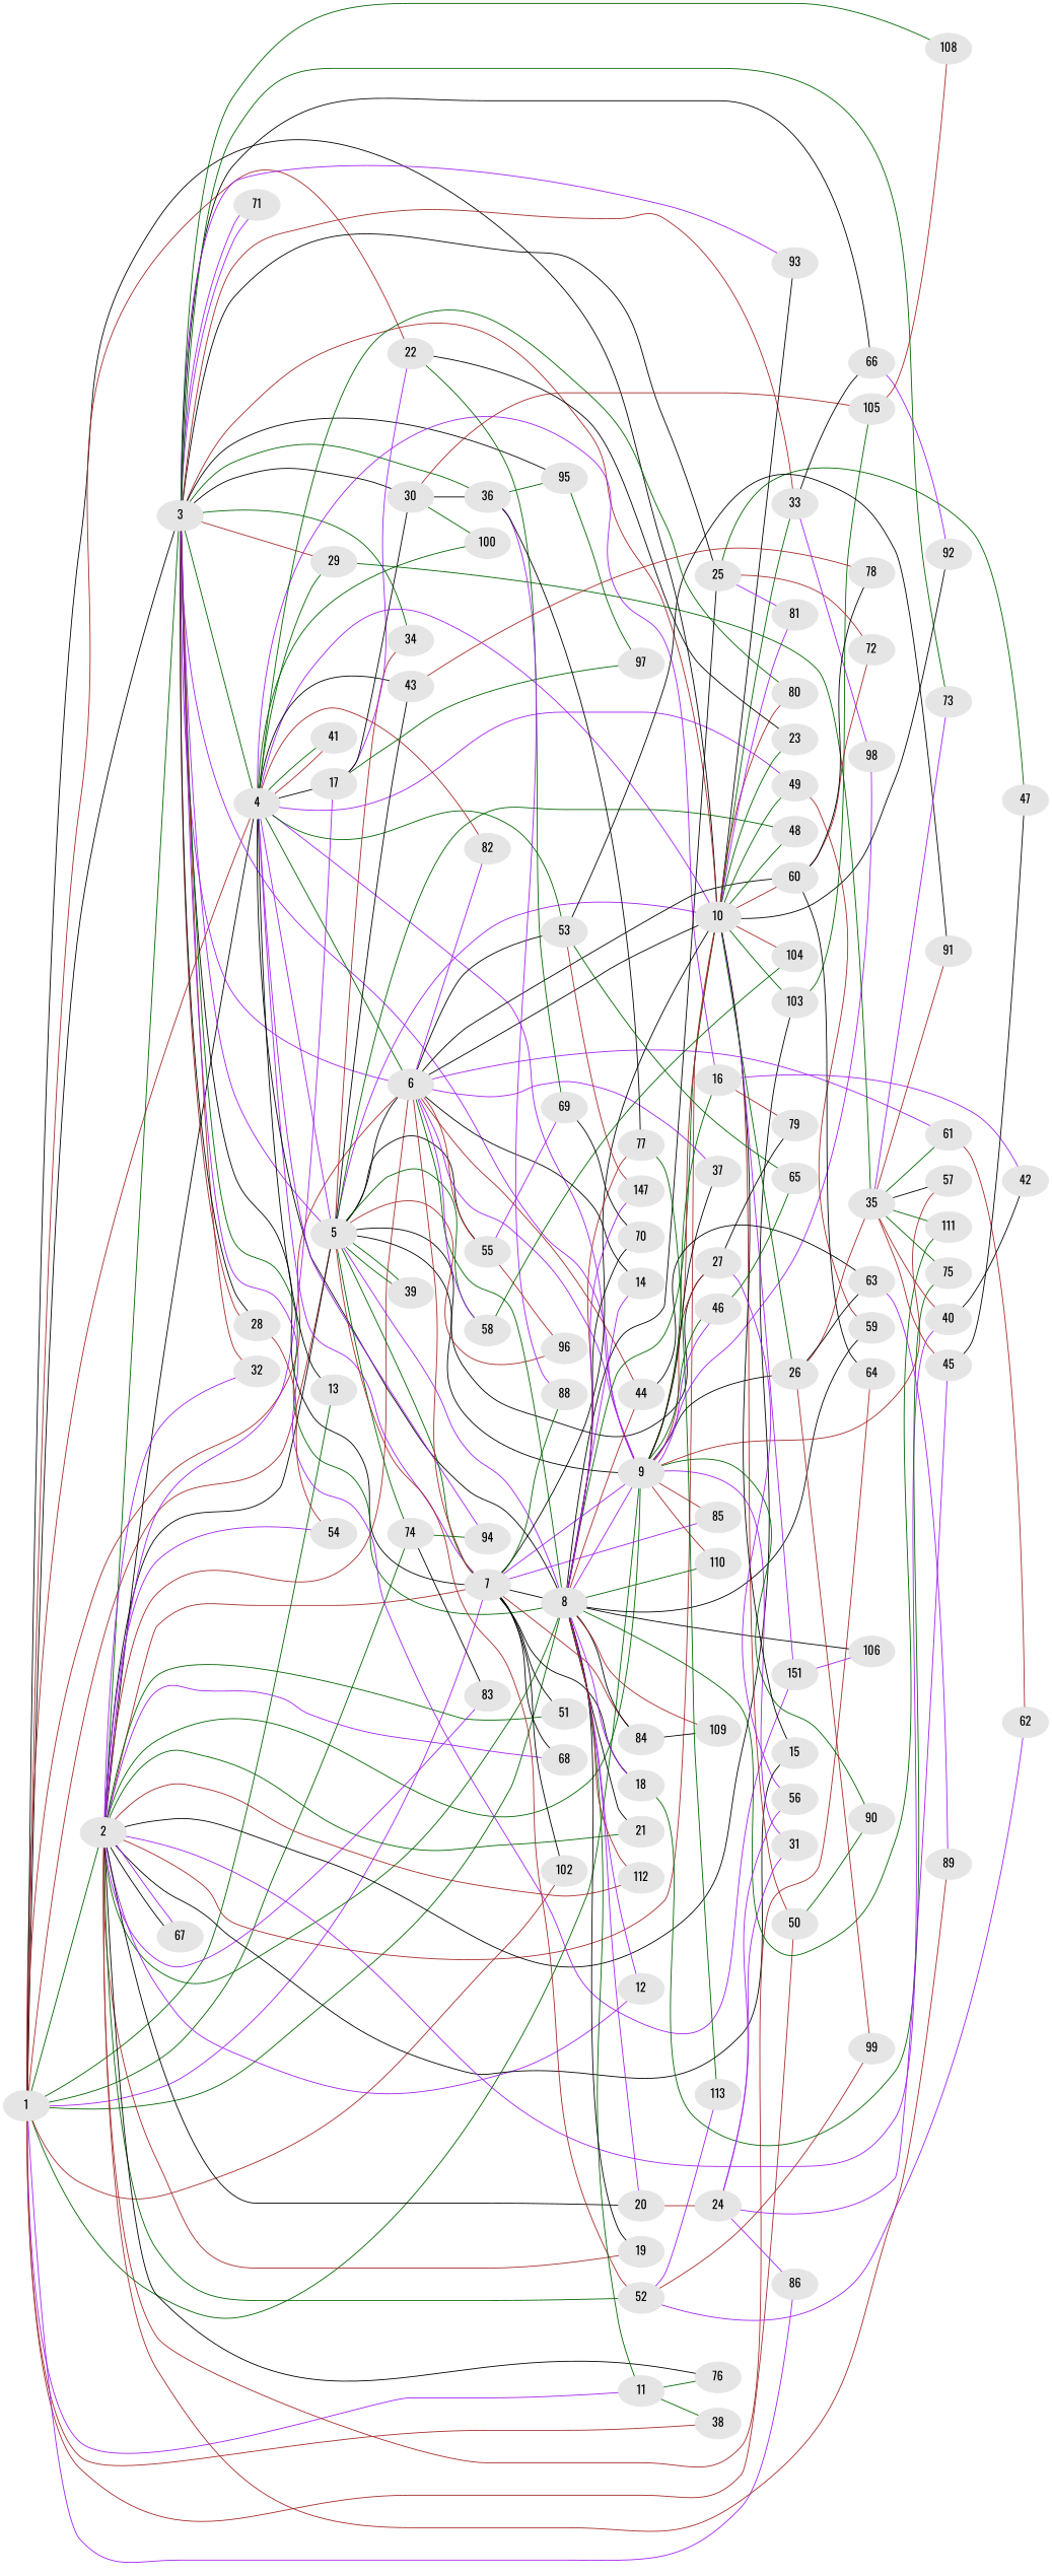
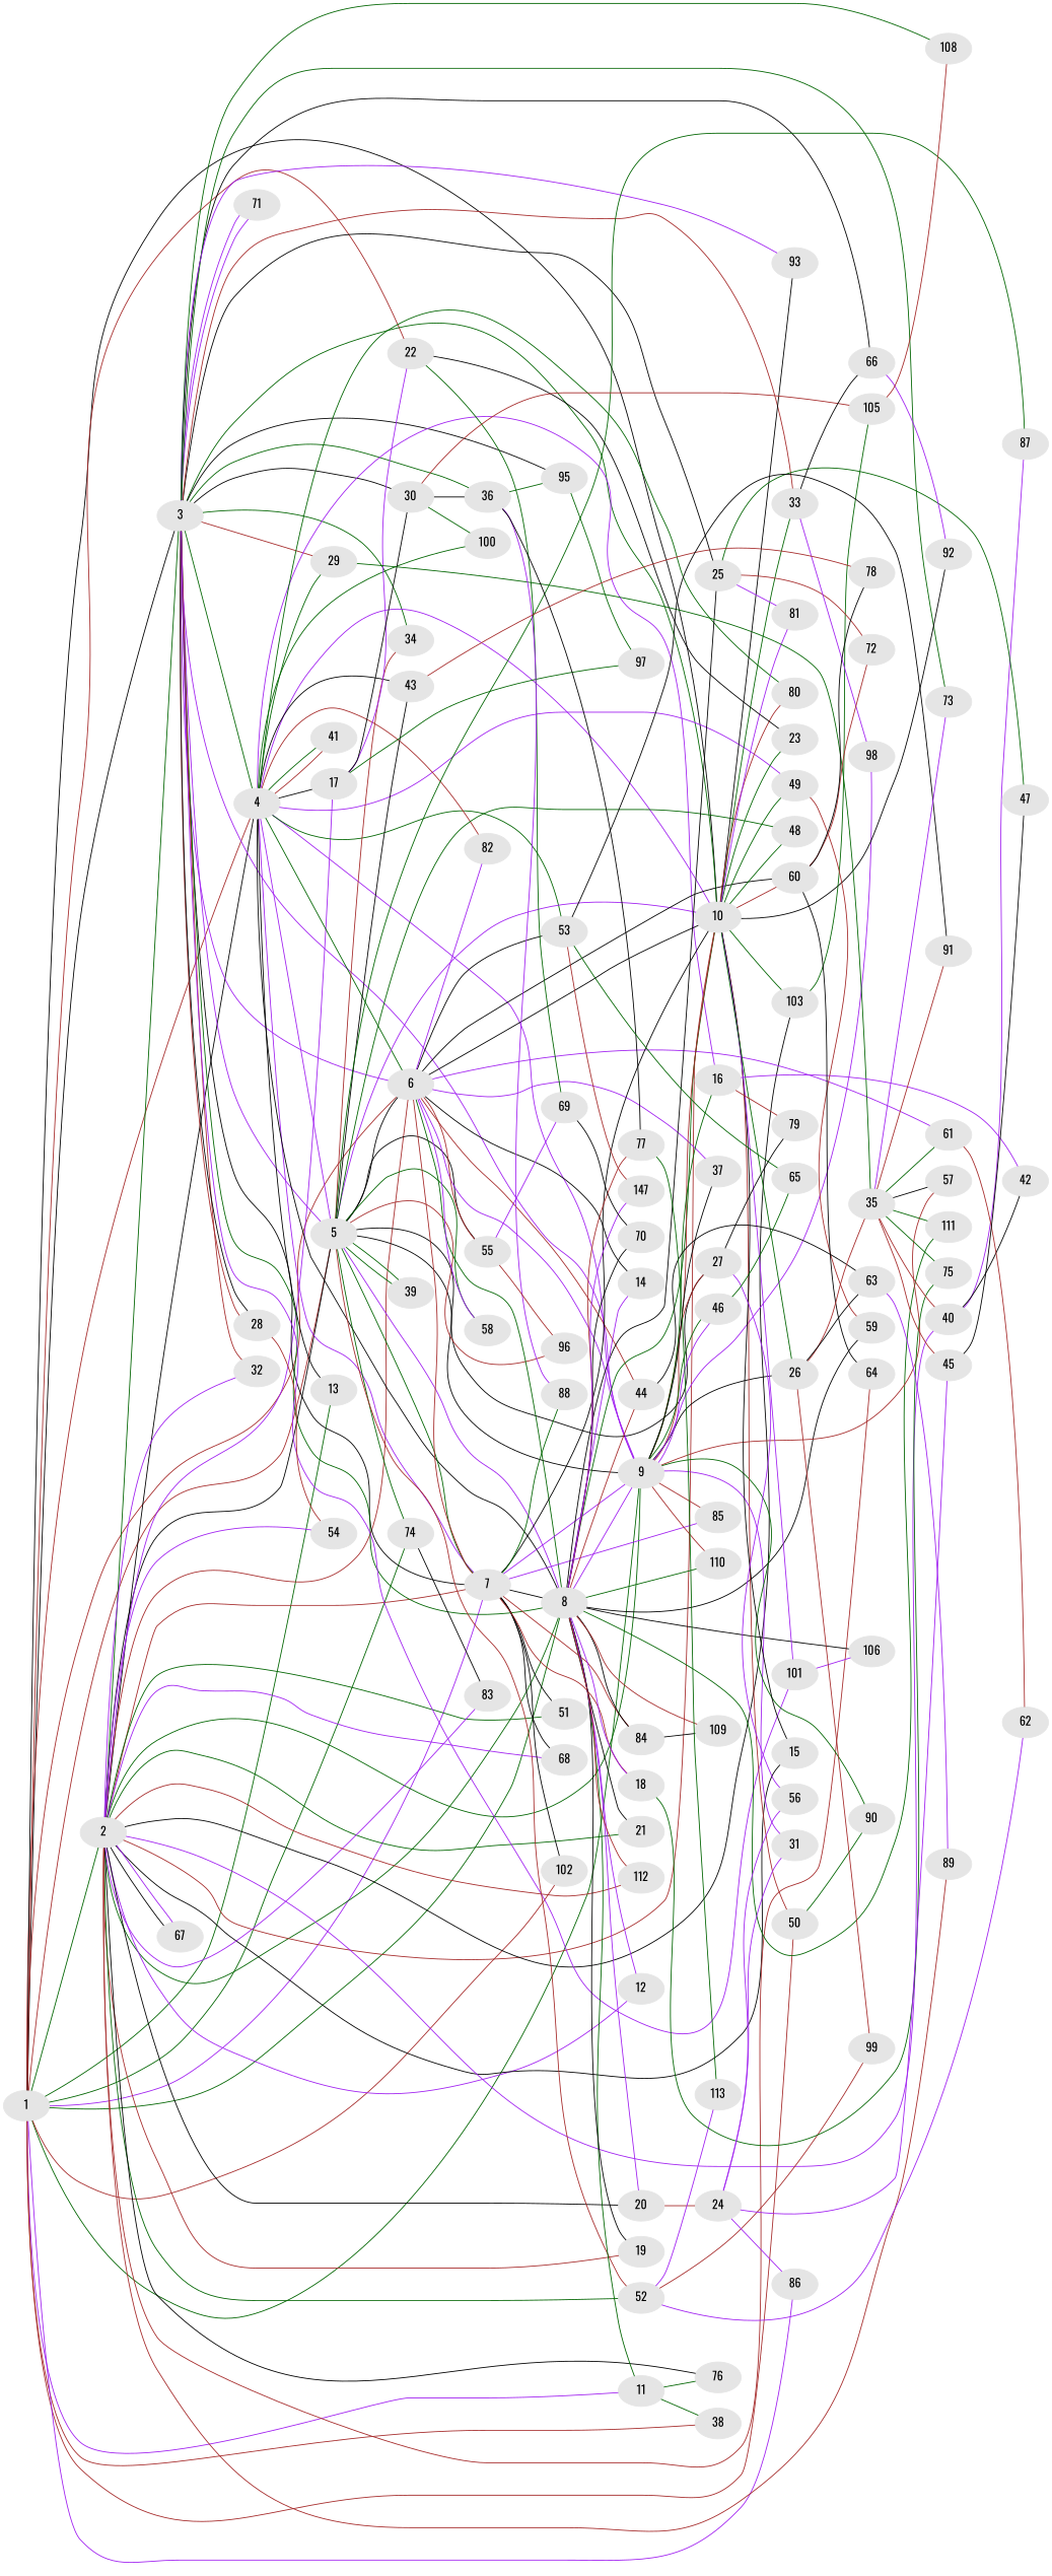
  graph {
    fontname=Oswald
    rankdir=LR
    node [color=gray90 fontname=Oswald style=filled]
    edge [color=darkgreen fontname=Oswald]
    1
    2
    3
    4
    5
    6
    7
    8
    9
    10
    11
    13
    22
    38
    50
    74
    86
    102
    12
    15
    17
    19
    20
    21
    32
    40
    51
    52
    54
    64
    67
    68
    76
    83
    89
    103
    112
    25
    28
    29
    30
    33
    34
    36
    66
    71
    73
    93
    95
-   101 [label=151]
+   101
    108
    16
    41
    43
    49
    53
    80
    82
-   94
    100
    27
    39
    48
    55
    58
+   87
    96
    14
    37
    44
    60
    61
    18
    84
    85
    88
    59
    70
    77
    106
    n81 [label=147]
    109
    110
    111
    26
    31
    46
    57
    90
    98
    23
    81
    92
-   104
    69
    97
    24
    42
    99
    62
    113
    105
    47
    72
    35
    79
    78
    91
    65
    56
    63
    75
    45
    1 -- 2
    1 -- 3 [color=black]
    1 -- 4 [color=brown]
    1 -- 5 [color=brown]
    1 -- 6 [color=brown]
    1 -- 7 [color=purple]
    1 -- 8
    1 -- 9
    1 -- 10 [color=black]
    1 -- 11 [color=purple]
    1 -- 13
    1 -- 22 [color=brown]
    1 -- 38 [color=brown]
    1 -- 50 [color=brown]
    1 -- 74
    1 -- 86 [color=purple]
    1 -- 102 [color=brown]
    2 -- 3
    2 -- 4 [color=black]
    2 -- 5 [color=black]
    2 -- 6 [color=brown]
    2 -- 7 [color=brown]
    2 -- 8
    2 -- 9
    2 -- 10 [color=brown]
    2 -- 12 [color=purple]
    2 -- 15 [color=black]
    2 -- 17 [color=purple]
    2 -- 19 [color=brown]
    2 -- 20 [color=black]
    2 -- 21
    2 -- 32 [color=purple]
    2 -- 40 [color=purple]
    2 -- 51
    2 -- 52
    2 -- 54 [color=purple]
    2 -- 64 [color=brown]
    2 -- 67 [color=black]
    2 -- 67 [color=purple]
    2 -- 68 [color=purple]
    2 -- 76 [color=black]
    2 -- 83 [color=purple]
    2 -- 89 [color=brown]
    2 -- 103 [color=black]
    2 -- 112 [color=brown]
    3 -- 4
    3 -- 5 [color=purple]
    3 -- 6 [color=purple]
    3 -- 7 [color=black]
    3 -- 8
    3 -- 9 [color=purple]
-   3 -- 10 [color=brown]
+   3 -- 10
    3 -- 32 [color=brown]
    3 -- 25 [color=black]
    3 -- 28 [color=brown]
    3 -- 28 [color=black]
    3 -- 29 [color=brown]
    3 -- 30 [color=black]
    3 -- 33 [color=brown]
    3 -- 34
    3 -- 36
    3 -- 66 [color=black]
    3 -- 71 [color=purple]
    3 -- 71 [color=purple]
    3 -- 73
    3 -- 93 [color=purple]
    3 -- 95 [color=black]
    3 -- 101 [color=purple]
    3 -- 108
    4 -- 5 [color=purple]
    4 -- 6
    4 -- 7 [color=purple]
    4 -- 8 [color=black]
    4 -- 9 [color=purple]
    4 -- 10 [color=purple]
    4 -- 13 [color=black]
    4 -- 17 [color=black]
    4 -- 29
    4 -- 16 [color=purple]
    4 -- 41 [color=brown]
    4 -- 41
    4 -- 43 [color=black]
    4 -- 49 [color=purple]
    4 -- 53
    4 -- 80
    4 -- 82 [color=brown]
-   4 -- 94 [color=purple]
    4 -- 100
    5 -- 6 [color=black]
    5 -- 7
    5 -- 8 [color=purple]
    5 -- 9 [color=black]
    5 -- 10 [color=purple]
    5 -- 74
    5 -- 52 [color=brown]
    5 -- 34 [color=brown]
    5 -- 43 [color=black]
    5 -- 27 [color=black]
    5 -- 39
    5 -- 39
    5 -- 48
    5 -- 55 [color=black]
    5 -- 58
+   5 -- 87
    5 -- 96 [color=brown]
    6 -- 7 [color=brown]
    6 -- 8
    6 -- 9 [color=purple]
    6 -- 10 [color=black]
    6 -- 53 [color=black]
    6 -- 82 [color=purple]
    6 -- 55 [color=brown]
    6 -- 58 [color=purple]
    6 -- 14 [color=black]
    6 -- 37 [color=purple]
    6 -- 44 [color=brown]
    6 -- 60 [color=black]
    6 -- 61 [color=purple]
    7 -- 8 [color=black]
    7 -- 9 [color=purple]
    7 -- 10 [color=black]
    7 -- 102 [color=black]
    7 -- 51 [color=black]
    7 -- 68 [color=black]
-   7 -- 18 [color=black]
+   7 -- 18 [color=brown]
    7 -- 84 [color=brown]
    7 -- 85 [color=purple]
    7 -- 88
    8 -- 9 [color=purple]
    8 -- 10
    8 -- 11
    8 -- 12 [color=purple]
    8 -- 19 [color=black]
    8 -- 20 [color=purple]
    8 -- 21 [color=black]
    8 -- 112 [color=brown]
    8 -- 25 [color=black]
    8 -- 14 [color=purple]
    8 -- 44 [color=brown]
    8 -- 18 [color=purple]
    8 -- 84 [color=black]
    8 -- 59 [color=black]
    8 -- 70 [color=black]
    8 -- 77 [color=brown]
    8 -- 106 [color=black]
    8 -- n81 [color=purple]
    8 -- 109 [color=brown]
    8 -- 110
    8 -- 111
    9 -- 10 [color=brown]
    9 -- 16
    9 -- 27 [color=brown]
    9 -- 37 [color=black]
    9 -- 85 [color=brown]
    9 -- 110 [color=brown]
    9 -- 26 [color=black]
    9 -- 31 [color=purple]
    9 -- 46 [color=purple]
    9 -- 46
    9 -- 57 [color=brown]
    9 -- 90
    9 -- 98 [color=purple]
    10 -- 50 [color=brown]
    10 -- 15 [color=black]
    10 -- 103
    10 -- 33
    10 -- 93 [color=black]
    10 -- 101 [color=purple]
    10 -- 49
    10 -- 80 [color=brown]
    10 -- 48
    10 -- 60 [color=brown]
    10 -- 26
    10 -- 23
    10 -- 81 [color=purple]
    10 -- 92 [color=black]
-   10 -- 104 [color=brown]
    11 -- 38
    11 -- 76
    22 -- 23 [color=black]
    22 -- 69
    50 -- 90
    74 -- 83 [color=black]
-   74 -- 94
    17 -- 22 [color=purple]
    17 -- 30 [color=black]
    17 -- 97
    20 -- 24 [color=brown]
+   40 -- 87 [color=purple]
    40 -- 42 [color=black]
    52 -- 99 [color=brown]
    52 -- 62 [color=purple]
    52 -- 113 [color=purple]
    103 -- 105
    25 -- 81 [color=purple]
    25 -- 47
    25 -- 72 [color=brown]
    28 -- 54 [color=brown]
    29 -- 35
    30 -- 36 [color=black]
    30 -- 100
    30 -- 105 [color=brown]
    33 -- 66 [color=black]
    33 -- 98 [color=purple]
    36 -- 95
    36 -- 88 [color=purple]
    36 -- 77 [color=black]
    66 -- 92 [color=purple]
    95 -- 97
    101 -- 106 [color=purple]
    16 -- 42 [color=purple]
    16 -- 79 [color=brown]
    43 -- 78 [color=brown]
    49 -- 59 [color=brown]
    53 -- n81 [color=brown]
    53 -- 91 [color=black]
    53 -- 65
    27 -- 79 [color=black]
    27 -- 56 [color=purple]
    55 -- 96 [color=brown]
    55 -- 69 [color=purple]
-   58 -- 104
    44 -- 63 [color=black]
    60 -- 64 [color=black]
    60 -- 72 [color=brown]
    60 -- 78 [color=black]
    61 -- 62 [color=brown]
    18 -- 75
    84 -- 109 [color=black]
    77 -- 113
    26 -- 99 [color=brown]
    26 -- 35 [color=brown]
    26 -- 63 [color=black]
    46 -- 65
    69 -- 70 [color=black]
    24 -- 86 [color=purple]
    24 -- 31 [color=purple]
    24 -- 56 [color=purple]
    24 -- 45 [color=purple]
    105 -- 108 [color=brown]
    35 -- 40 [color=brown]
    35 -- 73 [color=purple]
    35 -- 61
    35 -- 111
    35 -- 57 [color=black]
    35 -- 91 [color=brown]
    35 -- 75
    35 -- 45 [color=brown]
    63 -- 89 [color=purple]
    45 -- 47 [color=black]
  }
